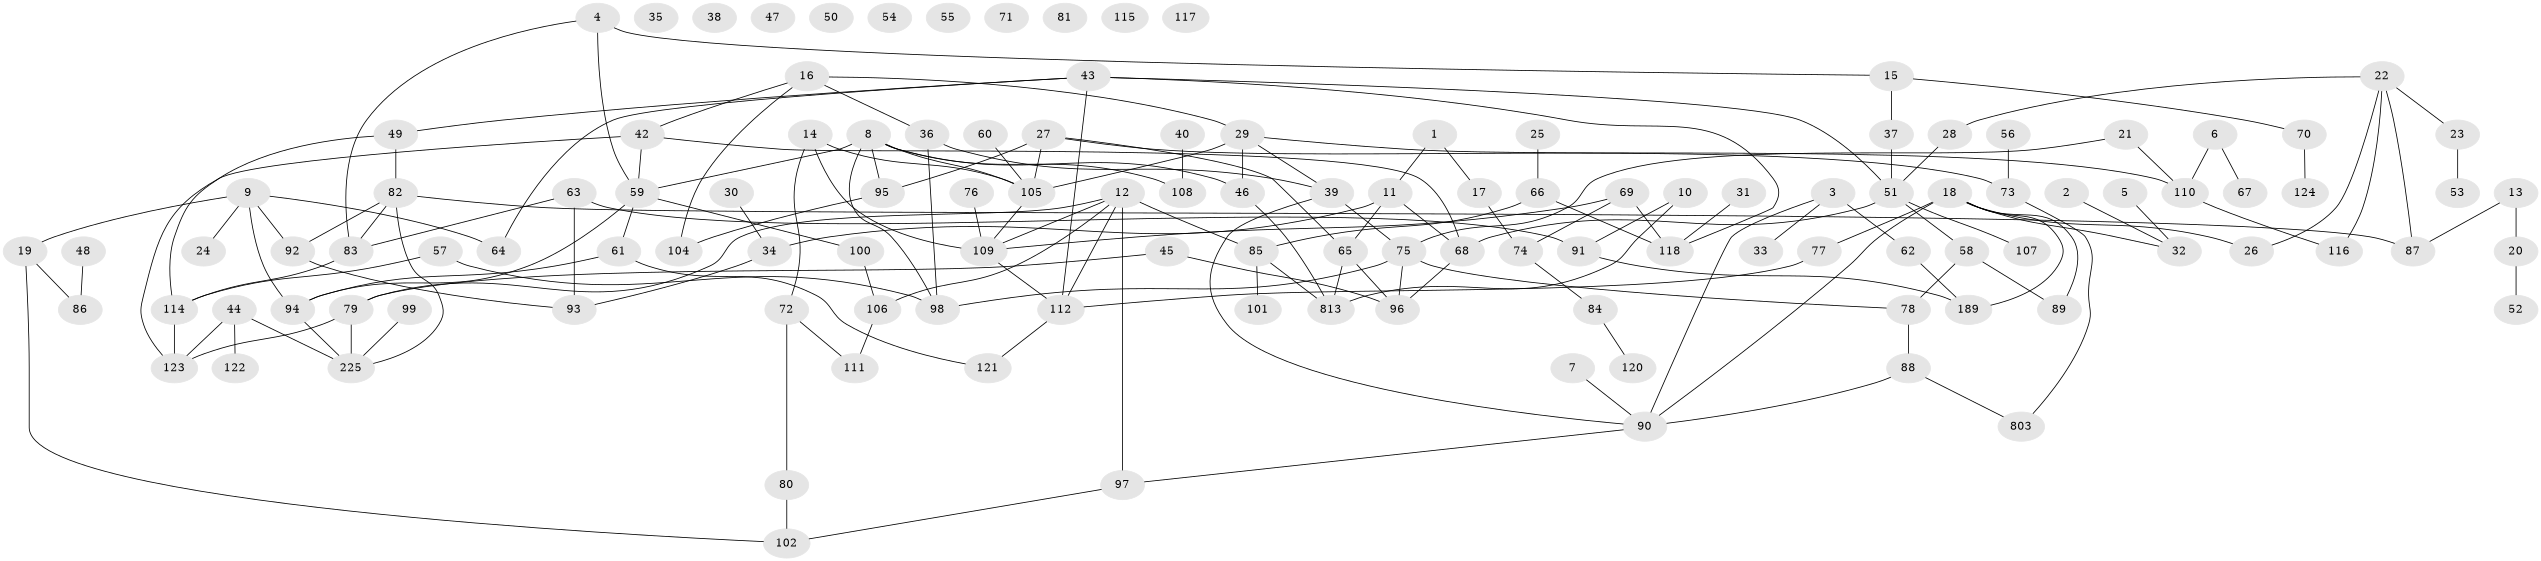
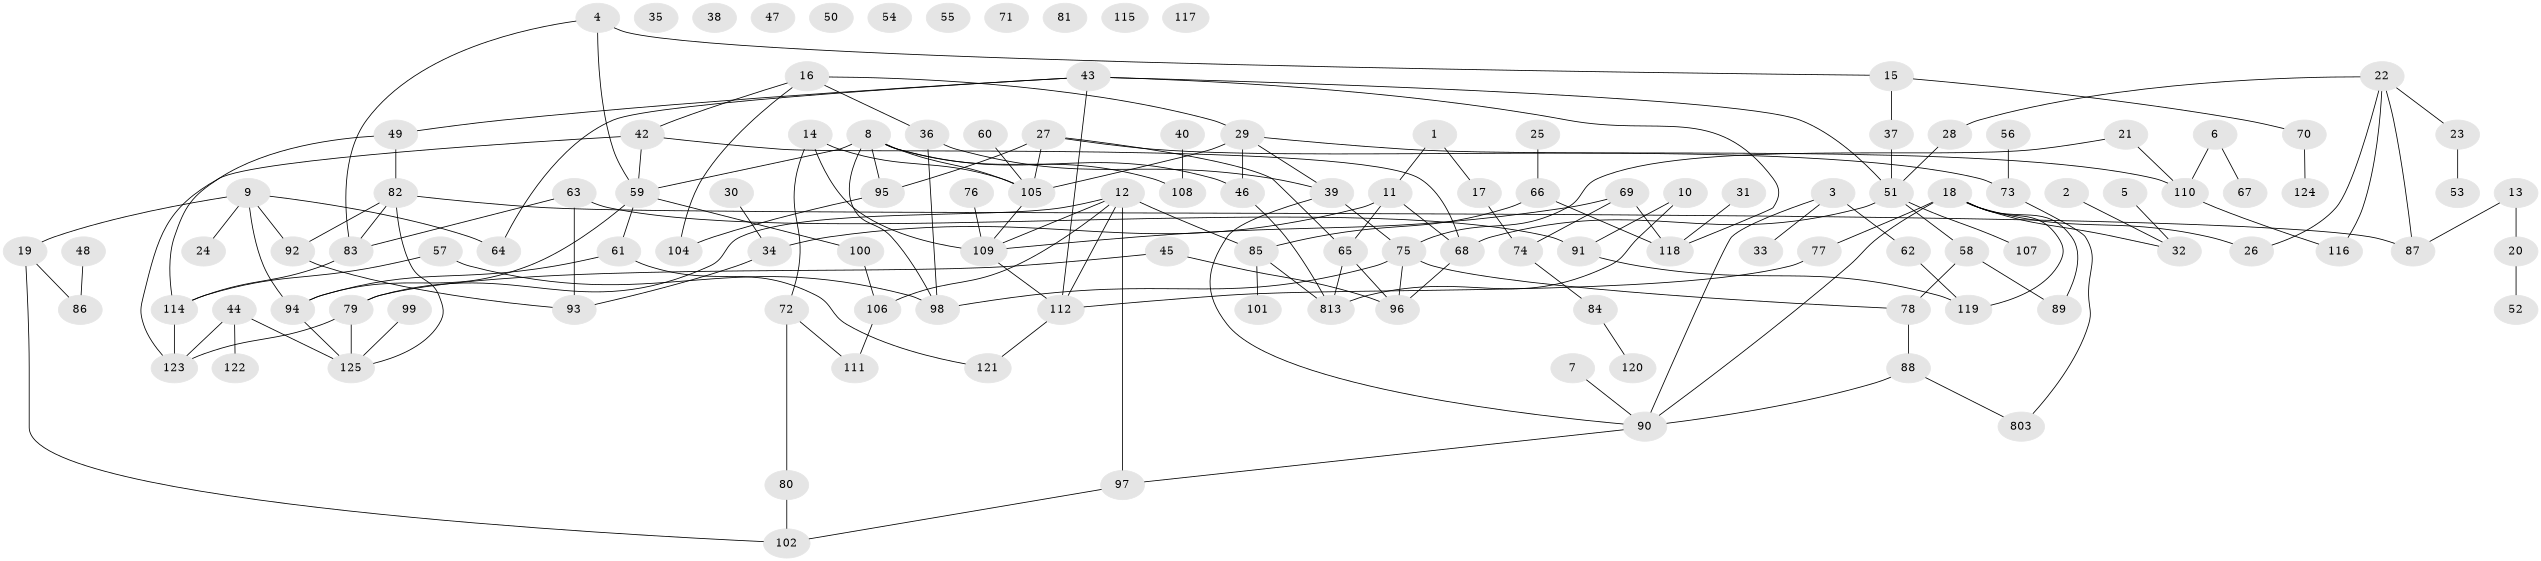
  graph {
    node [color=gray90 style=filled]
    1
    11
    17
    34
    65
    68
    74
    2
    32
    3
    33
    62
    90
-   119 [label=189]
+   119
    97
    4
    15
    59
    83
    37
    70
    94
    61
    100
    114
    5
    6
    67
    110
    116
    7
    8
    46
    95
    98
    105
    108
    n38 [label=813]
    104
    109
    9
    19
    24
    64
    92
    86
    102
    93
-   125 [label=225]
+   125
    10
    91
    96
    12
    79
    85
    106
    112
    123
    101
    111
    121
    13
    20
    87
    52
    14
    72
    80
    51
    124
    16
    29
    36
    42
    39
    84
    18
    26
    77
    89
    21
    75
    78
    22
    23
    28
    53
    25
    66
    118
    27
    73
    n93 [label=803]
    58
    107
    30
    31
    35
    38
    40
    43
    49
    82
    44
    122
    45
    47
    48
    50
    54
    55
    56
    57
    88
    60
    63
    69
    71
    120
    76
    81
    99
    115
    117
    1 -- 11
    1 -- 17
    11 -- 34
    11 -- 65
    11 -- 68
    17 -- 74
    34 -- 93
    65 -- n38
    65 -- 96
    68 -- 96
    74 -- 84
    2 -- 32
    3 -- 33
    3 -- 62
    3 -- 90
    62 -- 119
    90 -- 97
    97 -- 102
    4 -- 15
    4 -- 59
    4 -- 83
    15 -- 37
    15 -- 70
    59 -- 94
    59 -- 61
    59 -- 100
    83 -- 114
    37 -- 51
    70 -- 124
    94 -- 125
    61 -- 94
    61 -- 121
    100 -- 106
    114 -- 123
    5 -- 32
    6 -- 67
    6 -- 110
    110 -- 116
    7 -- 90
    8 -- 59
    8 -- 46
    8 -- 95
    8 -- 98
    8 -- 105
    8 -- 108
    46 -- n38
    95 -- 104
    105 -- 109
    109 -- 112
    9 -- 94
    9 -- 19
    9 -- 24
    9 -- 64
    9 -- 92
    19 -- 86
    19 -- 102
    92 -- 93
    10 -- n38
    10 -- 91
    91 -- 119
    12 -- 97
    12 -- 109
    12 -- 79
    12 -- 85
    12 -- 106
    12 -- 112
    79 -- 125
    79 -- 123
    85 -- n38
    85 -- 101
    106 -- 111
    112 -- 121
    13 -- 20
    13 -- 87
    20 -- 52
    14 -- 105
    14 -- 109
    14 -- 72
    72 -- 111
    72 -- 80
    80 -- 102
    51 -- 68
    51 -- 58
    51 -- 107
    16 -- 104
    16 -- 29
    16 -- 36
    16 -- 42
    29 -- 110
    29 -- 46
    29 -- 105
    29 -- 39
    36 -- 98
    36 -- 39
    42 -- 68
    42 -- 59
    42 -- 123
    39 -- 90
    39 -- 75
    84 -- 120
    18 -- 32
    18 -- 90
    18 -- 119
    18 -- 26
    18 -- 77
    18 -- 89
    77 -- 112
    21 -- 110
    21 -- 75
    75 -- 98
    75 -- 96
    75 -- 78
    78 -- 88
    22 -- 116
    22 -- 87
    22 -- 26
    22 -- 23
    22 -- 28
    23 -- 53
    28 -- 51
    25 -- 66
    66 -- 85
    66 -- 118
    27 -- 65
    27 -- 95
    27 -- 105
    27 -- 73
    73 -- n93
    58 -- 89
    58 -- 78
    30 -- 34
    31 -- 118
    40 -- 108
    43 -- 64
    43 -- 112
    43 -- 51
    43 -- 118
    43 -- 49
    49 -- 114
    49 -- 82
    82 -- 83
    82 -- 92
    82 -- 125
    82 -- 87
    44 -- 125
    44 -- 123
    44 -- 122
    45 -- 96
    45 -- 79
    48 -- 86
    56 -- 73
    57 -- 114
    57 -- 98
    88 -- 90
    88 -- n93
    60 -- 105
    63 -- 83
    63 -- 93
    63 -- 91
    69 -- 74
    69 -- 109
    69 -- 118
    76 -- 109
    99 -- 125
  }
